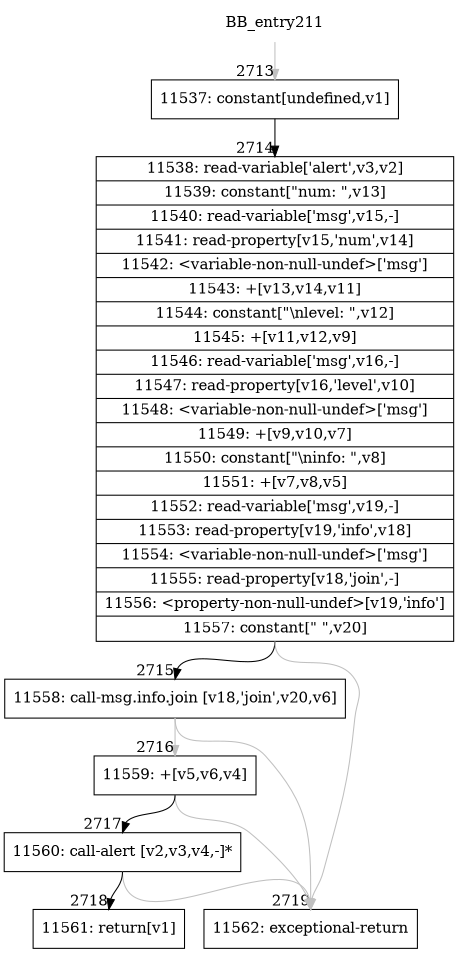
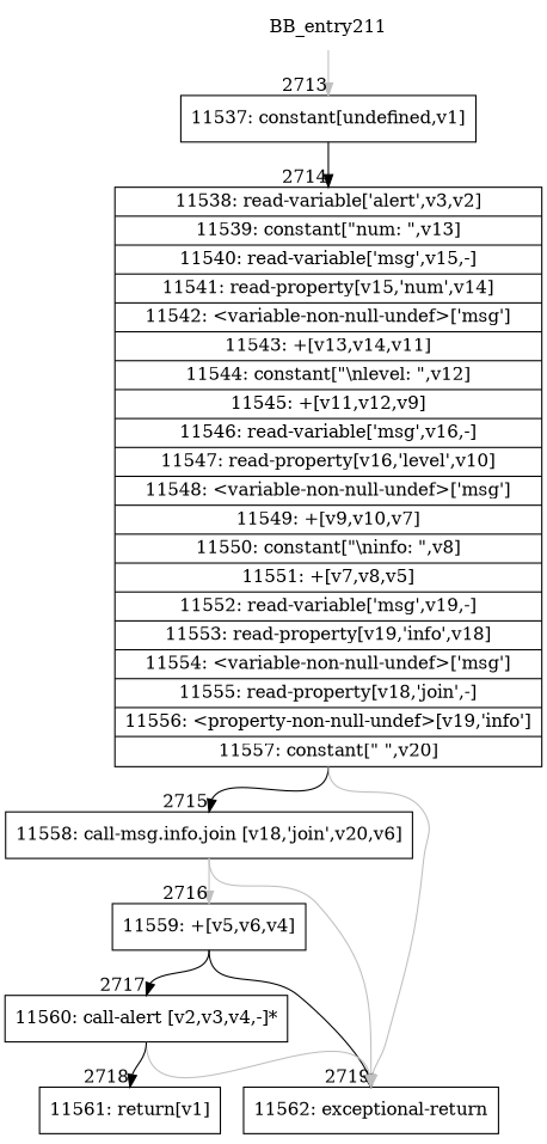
  digraph {
    rankdir=TD
    node [shape=record]
    edge [color=gray headport=n tailport=s]
    BB_entry211 [shape=none]
    n2 [label="{11537: constant[undefined,v1]}"]
    n3 [label="{11538: read-variable['alert',v3,v2]|11539: constant[\"num: \",v13]|11540: read-variable['msg',v15,-]|11541: read-property[v15,'num',v14]|11542: \<variable-non-null-undef\>['msg']|11543: +[v13,v14,v11]|11544: constant[\"\\nlevel: \",v12]|11545: +[v11,v12,v9]|11546: read-variable['msg',v16,-]|11547: read-property[v16,'level',v10]|11548: \<variable-non-null-undef\>['msg']|11549: +[v9,v10,v7]|11550: constant[\"\\ninfo: \",v8]|11551: +[v7,v8,v5]|11552: read-variable['msg',v19,-]|11553: read-property[v19,'info',v18]|11554: \<variable-non-null-undef\>['msg']|11555: read-property[v18,'join',-]|11556: \<property-non-null-undef\>[v19,'info']|11557: constant[\" \",v20]}"]
    n4 [label="{11558: call-msg.info.join [v18,'join',v20,v6]}"]
    n5 [label="{11562: exceptional-return}"]
    n6 [label="{11559: +[v5,v6,v4]}"]
    n7 [label="{11560: call-alert [v2,v3,v4,-]*}"]
    n8 [label="{11561: return[v1]}"]
    BB_entry211 -> n2 [headlabel="    2713"]
    n2 -> n3 [headlabel="      2714" color=""]
    n3 -> n4 [headlabel="      2715" color=""]
    n3 -> n5 [headlabel="      2719"]
    n4 -> n5
    n4 -> n6 [headlabel="      2716"]
-   n6 -> n5
+   n6 -> n5 [color=black]
    n6 -> n7 [headlabel="      2717" color=""]
    n7 -> n5
    n7 -> n8 [headlabel="      2718" color=""]
  }
